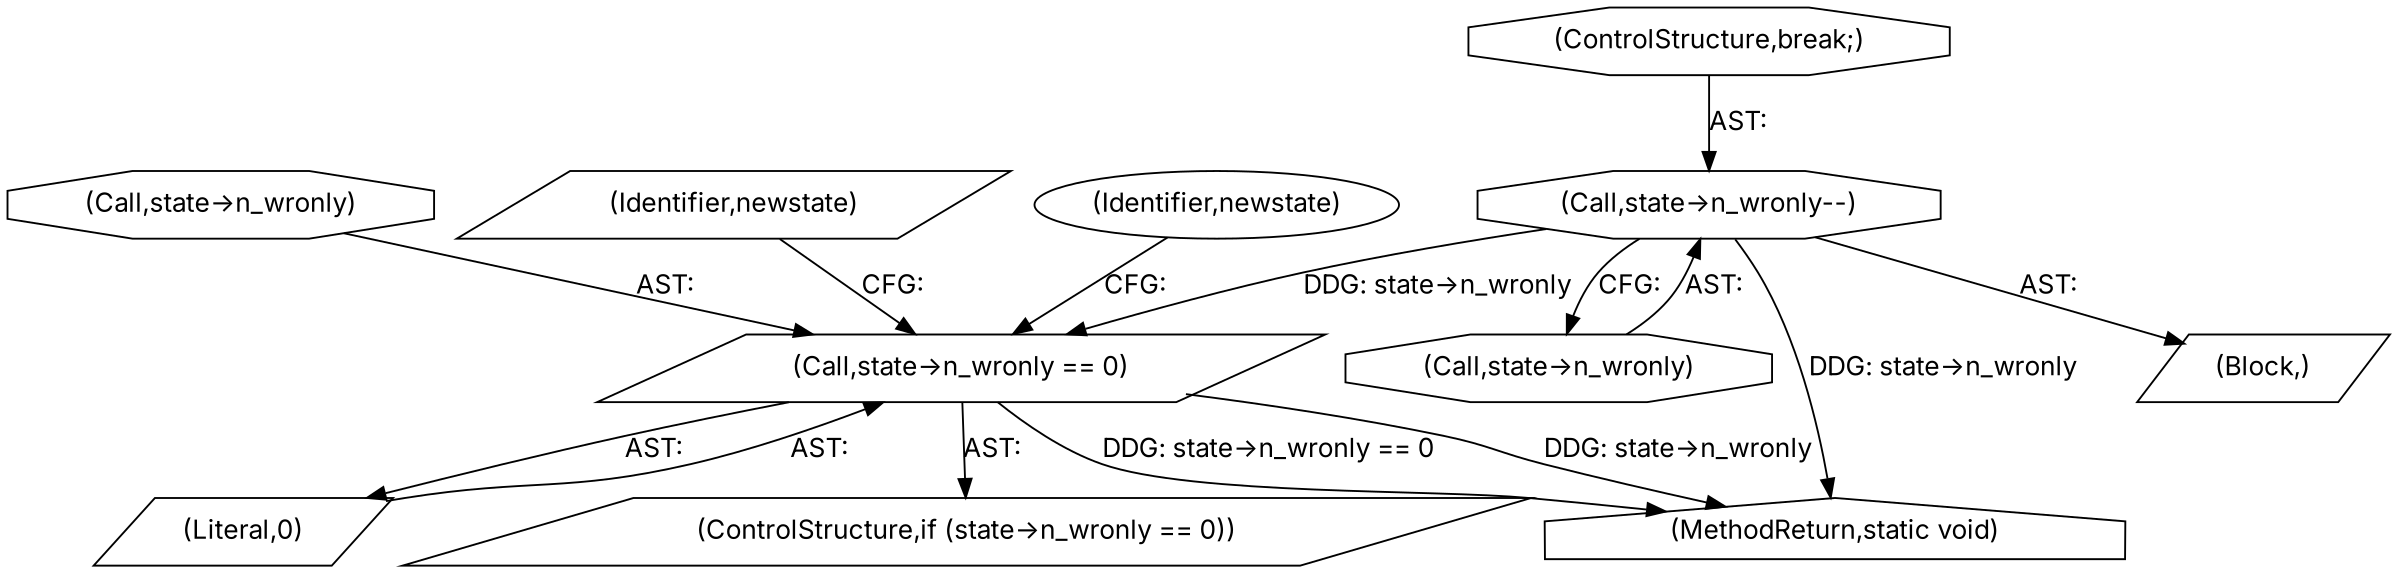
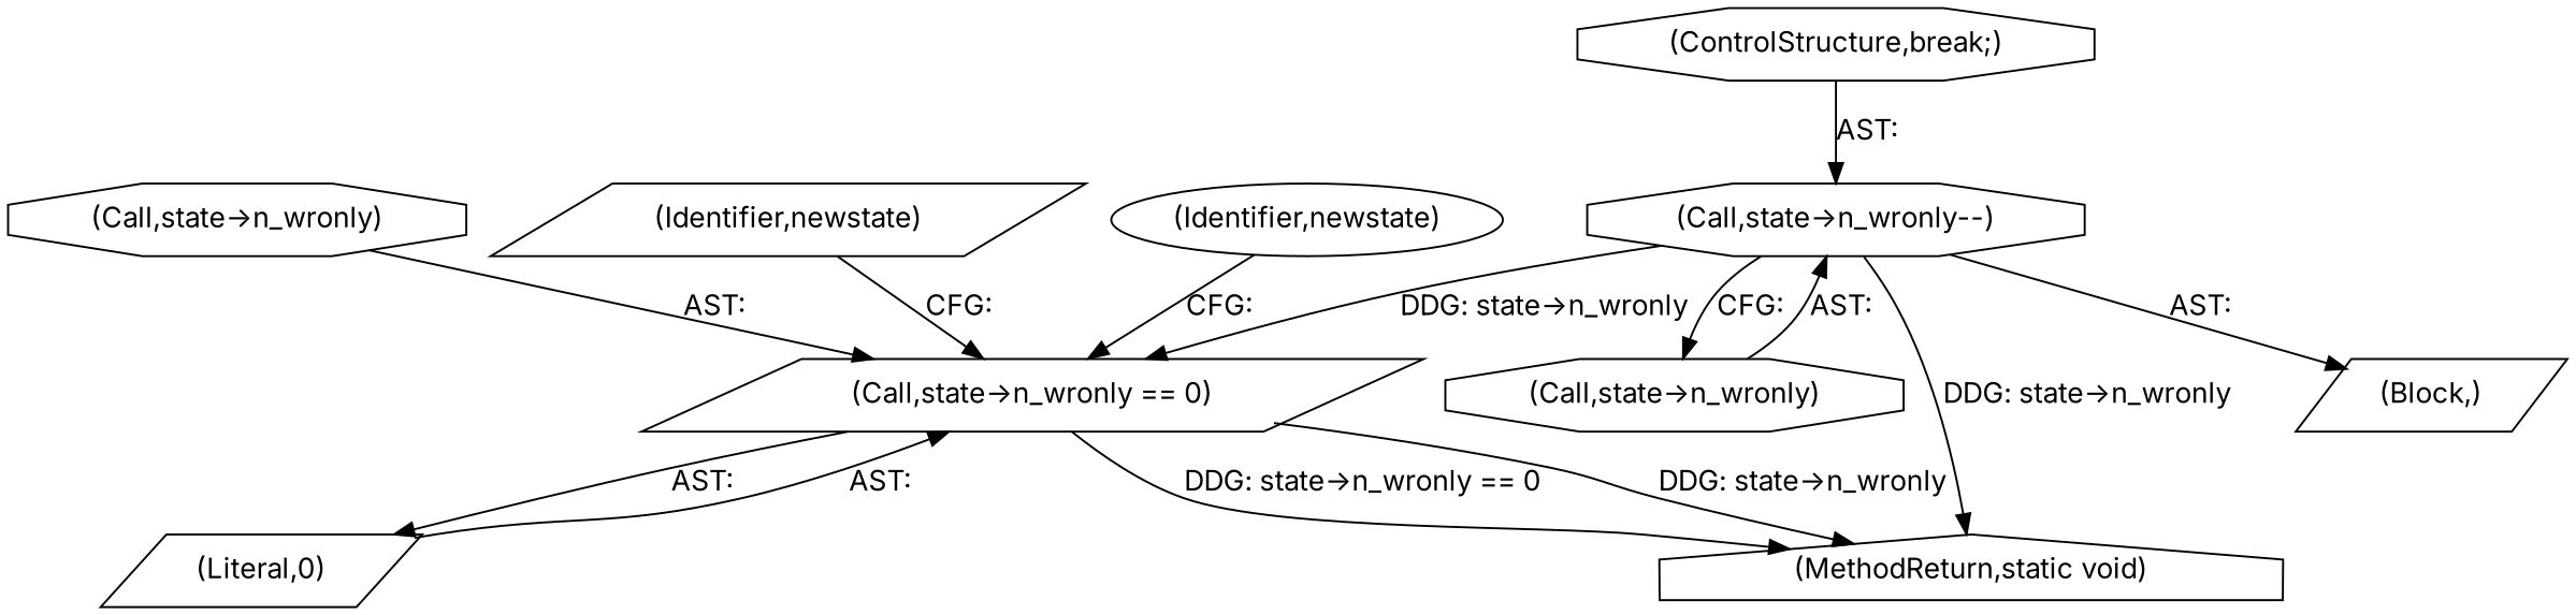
  digraph {
    fontname=Inter
    node [fontname=Inter shape=parallelogram]
    edge [fontname=Inter]
    n1 [label="(Call,state->n_wronly--)" shape=octagon]
    n2 [label="(Call,state->n_wronly == 0)"]
    n3 [label="(MethodReturn,static void)" shape=house]
    n4 [label="(Block,)"]
    n5 [label="(Call,state->n_wronly)" shape=octagon]
    n6 [label="(Literal,0)"]
-   n7 [label="(ControlStructure,if (state->n_wronly == 0))"]
    n8 [label="(ControlStructure,break;)" shape=octagon]
    n9 [label="(Call,state->n_wronly)" shape=octagon]
    n10 [label="(Identifier,newstate)"]
    n11 [label="(Identifier,newstate)" shape=ellipse]
    n1 -> n2 [label="DDG: state->n_wronly"]
    n1 -> n3 [label="DDG: state->n_wronly"]
    n1 -> n4 [label="AST: "]
    n1 -> n5 [label="CFG: "]
    n2 -> n3 [label="DDG: state->n_wronly"]
    n2 -> n3 [label="DDG: state->n_wronly == 0"]
    n2 -> n6 [label="AST: "]
-   n2 -> n7 [label="AST: "]
    n5 -> n1 [label="AST: "]
    n6 -> n2 [label="AST: "]
    n8 -> n1 [label="AST: "]
    n9 -> n2 [label="AST: "]
    n10 -> n2 [label="CFG: "]
    n11 -> n2 [label="CFG: "]
  }
